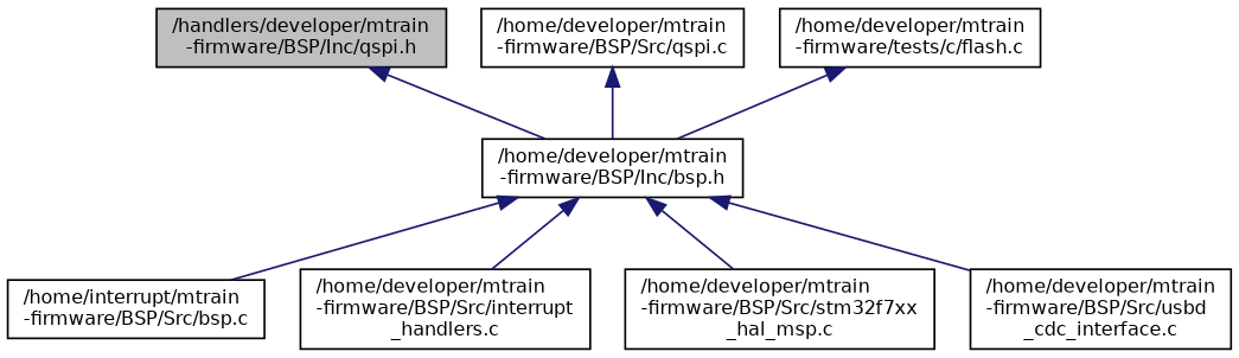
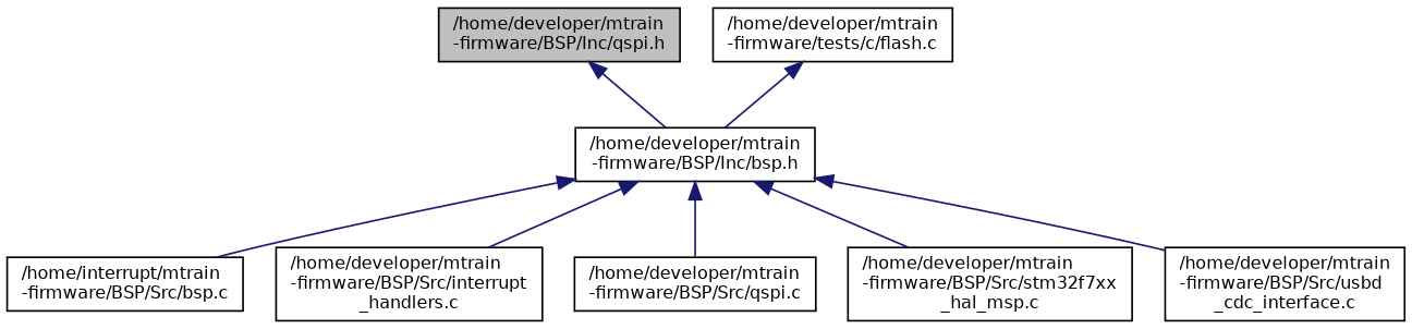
  digraph {
    node [color=black fillcolor=white fontname=Helvetica fontsize=10 shape=record style=filled]
    edge [color=midnightblue dir=back fontname=Helvetica fontsize=10 labelfontname=Helvetica labelfontsize=10 style=solid]
-   n1 [fillcolor=grey75 fontcolor=black height=0.2 label="/handlers/developer/mtrain\l-firmware/BSP/Inc/qspi.h" width=0.4]
+   n1 [fillcolor=grey75 fontcolor=black height=0.2 label="/home/developer/mtrain\l-firmware/BSP/Inc/qspi.h" width=0.4]
    n2 [height=0.2 label="/home/developer/mtrain\l-firmware/BSP/Inc/bsp.h" width=0.4]
    n3 [height=0.2 label="/home/interrupt/mtrain\l-firmware/BSP/Src/bsp.c" width=0.4]
    n4 [height=0.2 label="/home/developer/mtrain\l-firmware/BSP/Src/interrupt\l_handlers.c" width=0.4]
    n5 [height=0.2 label="/home/developer/mtrain\l-firmware/BSP/Src/qspi.c" width=0.4]
    n6 [height=0.2 label="/home/developer/mtrain\l-firmware/BSP/Src/stm32f7xx\l_hal_msp.c" width=0.4]
    n7 [height=0.2 label="/home/developer/mtrain\l-firmware/BSP/Src/usbd\l_cdc_interface.c" width=0.4]
    n8 [height=0.2 label="/home/developer/mtrain\l-firmware/tests/c/flash.c" width=0.4]
    n1 -> n2
    n2 -> n3
    n2 -> n4
-   n5 -> n2
+   n2 -> n5
    n2 -> n6
    n2 -> n7
    n8 -> n2
  }
